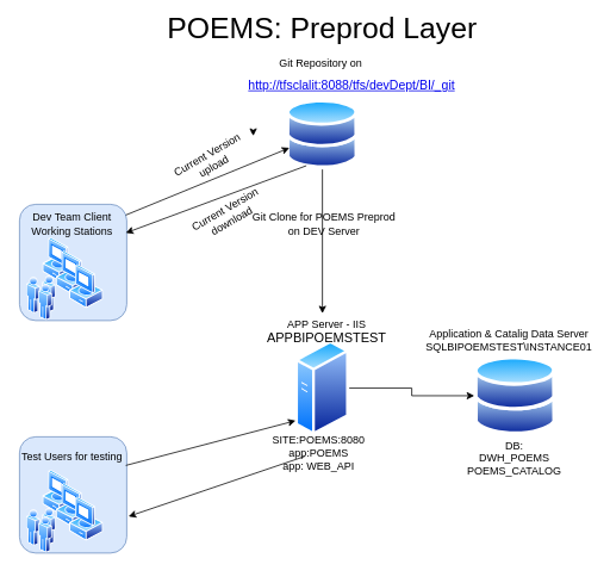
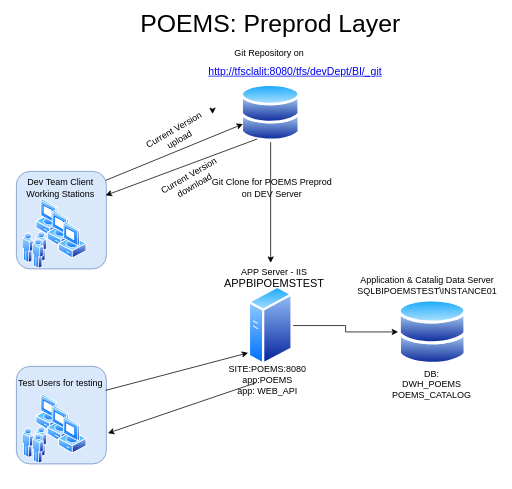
  <mxCell id="0" />
  <mxCell id="1" parent="0" />
  <mxCell id="2" value="POEMS: Preprod Layer" style="text;html=1;strokeColor=none;fillColor=none;align=center;verticalAlign=middle;whiteSpace=wrap;rounded=0;fontSize=33;" parent="1" vertex="1"><mxGeometry x="110" y="20" width="500" height="20" as="geometry" /></mxCell>
  <mxCell id="3" value="" style="group" parent="1" vertex="1" connectable="0"><mxGeometry x="20" y="240" width="121" height="130" as="geometry" /></mxCell>
  <mxCell id="4" value="" style="group" parent="3" vertex="1" connectable="0"><mxGeometry x="27" y="25" width="94" height="105" as="geometry" /></mxCell>
  <mxCell id="5" value="" style="rounded=1;whiteSpace=wrap;html=1;fillColor=#dae8fc;strokeColor=#6c8ebf;" parent="4" vertex="1"><mxGeometry x="-26" y="-37" width="120" height="130" as="geometry" /></mxCell>
  <mxCell id="6" value="" style="aspect=fixed;perimeter=ellipsePerimeter;html=1;align=center;shadow=0;dashed=0;spacingTop=3;image;image=img/lib/active_directory/vista_client.svg;" parent="4" vertex="1"><mxGeometry width="38" height="50" as="geometry" /></mxCell>
  <mxCell id="7" value="" style="aspect=fixed;perimeter=ellipsePerimeter;html=1;align=center;shadow=0;dashed=0;spacingTop=3;image;image=img/lib/active_directory/vista_client.svg;" parent="4" vertex="1"><mxGeometry x="15" y="15" width="38" height="50" as="geometry" /></mxCell>
  <mxCell id="8" value="" style="aspect=fixed;perimeter=ellipsePerimeter;html=1;align=center;shadow=0;dashed=0;spacingTop=3;image;image=img/lib/active_directory/vista_client.svg;" parent="4" vertex="1"><mxGeometry x="30" y="30" width="38" height="50" as="geometry" /></mxCell>
  <mxCell id="9" value="" style="aspect=fixed;perimeter=ellipsePerimeter;html=1;align=center;shadow=0;dashed=0;spacingTop=3;image;image=img/lib/active_directory/users.svg;" parent="4" vertex="1"><mxGeometry x="-18" y="43" width="33" height="50" as="geometry" /></mxCell>
  <mxCell id="10" value="Dev Team Client Working Stations" style="text;html=1;strokeColor=none;fillColor=none;align=center;verticalAlign=middle;whiteSpace=wrap;rounded=0;" parent="3" vertex="1"><mxGeometry width="120" height="20" as="geometry" /></mxCell>
  <mxCell id="11" value="" style="aspect=fixed;perimeter=ellipsePerimeter;html=1;align=center;shadow=0;dashed=0;spacingTop=3;image;image=img/lib/active_directory/databases.svg;" parent="1" vertex="1"><mxGeometry x="320" y="110.6" width="80" height="78.4" as="geometry" /></mxCell>
  <mxCell id="12" value="Git Repository on&amp;nbsp;" style="text;html=1;strokeColor=none;fillColor=none;align=center;verticalAlign=middle;whiteSpace=wrap;rounded=0;" parent="1" vertex="1"><mxGeometry x="275" y="60" width="170" height="20" as="geometry" /></mxCell>
- <mxCell id="13" value="&lt;div style=&quot;box-sizing: border-box ; font-family: &amp;quot;segoe ui&amp;quot; , , &amp;quot;apple color emoji&amp;quot; , &amp;quot;segoe ui emoji&amp;quot; , sans-serif ; font-size: 14px&quot;&gt;&lt;a href=&quot;http://mkapp004:4800/Bonobo.Git.Server/Repository/&quot; title=&quot;http://mkapp004:4800/bonobo.git.server/repository/&quot;&gt;http://tfsclalit:8088/tfs/devDept/BI/_git&lt;/a&gt;&lt;/div&gt;" style="text;html=1;strokeColor=none;fillColor=none;align=center;verticalAlign=middle;whiteSpace=wrap;rounded=0;" parent="1" vertex="1"><mxGeometry x="210" y="90" width="366" height="10" as="geometry" /></mxCell>
+ <mxCell id="13" value="&lt;div style=&quot;box-sizing: border-box ; font-family: &amp;quot;segoe ui&amp;quot; , , &amp;quot;apple color emoji&amp;quot; , &amp;quot;segoe ui emoji&amp;quot; , sans-serif ; font-size: 14px&quot;&gt;&lt;a href=&quot;http://mkapp004:4800/Bonobo.Git.Server/Repository/&quot; title=&quot;http://mkapp004:4800/bonobo.git.server/repository/&quot;&gt;http://tfsclalit:8080/tfs/devDept/BI/_git&lt;/a&gt;&lt;/div&gt;" style="text;html=1;strokeColor=none;fillColor=none;align=center;verticalAlign=middle;whiteSpace=wrap;rounded=0;" parent="1" vertex="1"><mxGeometry x="210" y="90" width="366" height="10" as="geometry" /></mxCell>
  <mxCell id="14" value="" style="endArrow=classic;html=1;exitX=1;exitY=0;exitDx=0;exitDy=0;" parent="1" source="10" target="11" edge="1"><mxGeometry width="50" height="50" relative="1" as="geometry"><mxPoint x="310" y="350" as="sourcePoint" /><mxPoint x="380" y="320" as="targetPoint" /></mxGeometry></mxCell>
  <mxCell id="15" value="Current Version upload" style="text;html=1;strokeColor=none;fillColor=none;align=center;verticalAlign=middle;whiteSpace=wrap;rounded=0;rotation=-30;" parent="1" vertex="1"><mxGeometry x="180" y="169" width="110" height="20" as="geometry" /></mxCell>
  <mxCell id="16" style="edgeStyle=orthogonalEdgeStyle;rounded=0;orthogonalLoop=1;jettySize=auto;html=1;exitX=1;exitY=0.25;exitDx=0;exitDy=0;entryX=1;entryY=0.5;entryDx=0;entryDy=0;" parent="1" source="15" target="15" edge="1"><mxGeometry relative="1" as="geometry" /></mxCell>
  <mxCell id="17" value="" style="endArrow=classic;html=1;exitX=0.25;exitY=1;exitDx=0;exitDy=0;entryX=1;entryY=1;entryDx=0;entryDy=0;" parent="1" source="11" target="10" edge="1"><mxGeometry width="50" height="50" relative="1" as="geometry"><mxPoint x="310" y="340" as="sourcePoint" /><mxPoint x="360" y="290" as="targetPoint" /></mxGeometry></mxCell>
  <mxCell id="18" value="Current Version download" style="text;html=1;strokeColor=none;fillColor=none;align=center;verticalAlign=middle;whiteSpace=wrap;rounded=0;rotation=-30;" parent="1" vertex="1"><mxGeometry x="200" y="230" width="110" height="20" as="geometry" /></mxCell>
  <mxCell id="19" style="edgeStyle=orthogonalEdgeStyle;rounded=0;orthogonalLoop=1;jettySize=auto;html=1;" parent="1" source="20" target="35" edge="1"><mxGeometry relative="1" as="geometry" /></mxCell>
  <mxCell id="20" value="" style="aspect=fixed;perimeter=ellipsePerimeter;html=1;align=center;shadow=0;dashed=0;spacingTop=3;image;image=img/lib/active_directory/generic_server.svg;" parent="1" vertex="1"><mxGeometry x="330" y="380" width="60" height="107.14" as="geometry" /></mxCell>
  <mxCell id="21" value="APP Server - IIS&lt;br&gt;&lt;span style=&quot;font-size: 11.0pt ; line-height: 107% ; font-family: &amp;#34;calibri&amp;#34; , sans-serif&quot;&gt;APPBIPOEMSTEST&lt;/span&gt;" style="text;html=1;strokeColor=none;fillColor=none;align=center;verticalAlign=middle;whiteSpace=wrap;rounded=0;" parent="1" vertex="1"><mxGeometry x="280" y="360" width="170" height="20" as="geometry" /></mxCell>
  <mxCell id="22" value="SITE:POEMS:8080&lt;br&gt;app:POEMS&lt;br&gt;app: WEB_API" style="text;html=1;strokeColor=none;fillColor=none;align=center;verticalAlign=middle;whiteSpace=wrap;rounded=0;" parent="1" vertex="1"><mxGeometry x="271" y="496.14" width="170" height="20" as="geometry" /></mxCell>
  <mxCell id="23" value="" style="group" parent="1" vertex="1" connectable="0"><mxGeometry x="20" y="500" width="121" height="130" as="geometry" /></mxCell>
  <mxCell id="24" value="" style="group" parent="23" vertex="1" connectable="0"><mxGeometry x="27" y="25" width="94" height="105" as="geometry" /></mxCell>
  <mxCell id="25" value="" style="rounded=1;whiteSpace=wrap;html=1;fillColor=#dae8fc;strokeColor=#6c8ebf;" parent="24" vertex="1"><mxGeometry x="-26" y="-37" width="120" height="130" as="geometry" /></mxCell>
  <mxCell id="26" value="" style="aspect=fixed;perimeter=ellipsePerimeter;html=1;align=center;shadow=0;dashed=0;spacingTop=3;image;image=img/lib/active_directory/vista_client.svg;" parent="24" vertex="1"><mxGeometry width="38" height="50" as="geometry" /></mxCell>
  <mxCell id="27" value="" style="aspect=fixed;perimeter=ellipsePerimeter;html=1;align=center;shadow=0;dashed=0;spacingTop=3;image;image=img/lib/active_directory/vista_client.svg;" parent="24" vertex="1"><mxGeometry x="15" y="15" width="38" height="50" as="geometry" /></mxCell>
  <mxCell id="28" value="" style="aspect=fixed;perimeter=ellipsePerimeter;html=1;align=center;shadow=0;dashed=0;spacingTop=3;image;image=img/lib/active_directory/vista_client.svg;" parent="24" vertex="1"><mxGeometry x="30" y="30" width="38" height="50" as="geometry" /></mxCell>
  <mxCell id="29" value="" style="aspect=fixed;perimeter=ellipsePerimeter;html=1;align=center;shadow=0;dashed=0;spacingTop=3;image;image=img/lib/active_directory/users.svg;" parent="24" vertex="1"><mxGeometry x="-18" y="43" width="33" height="50" as="geometry" /></mxCell>
  <mxCell id="30" value="Test Users for testing" style="text;html=1;strokeColor=none;fillColor=none;align=center;verticalAlign=middle;whiteSpace=wrap;rounded=0;" parent="23" vertex="1"><mxGeometry width="120" height="20" as="geometry" /></mxCell>
  <mxCell id="31" value="" style="endArrow=classic;html=1;exitX=1;exitY=1;exitDx=0;exitDy=0;" parent="1" source="30" edge="1"><mxGeometry width="50" height="50" relative="1" as="geometry"><mxPoint x="310" y="330" as="sourcePoint" /><mxPoint x="330" y="470" as="targetPoint" /></mxGeometry></mxCell>
  <mxCell id="32" value="" style="endArrow=classic;html=1;entryX=1.017;entryY=0.685;entryDx=0;entryDy=0;entryPerimeter=0;" parent="1" target="25" edge="1"><mxGeometry width="50" height="50" relative="1" as="geometry"><mxPoint x="340" y="510" as="sourcePoint" /><mxPoint x="360" y="280" as="targetPoint" /></mxGeometry></mxCell>
  <mxCell id="33" value="" style="endArrow=classic;html=1;" parent="1" source="11" edge="1"><mxGeometry width="50" height="50" relative="1" as="geometry"><mxPoint x="310" y="330" as="sourcePoint" /><mxPoint x="360" y="350" as="targetPoint" /></mxGeometry></mxCell>
  <mxCell id="34" value="Git Clone for POEMS Preprod on DEV Server" style="text;html=1;strokeColor=none;fillColor=none;align=center;verticalAlign=middle;whiteSpace=wrap;rounded=0;" parent="1" vertex="1"><mxGeometry x="277" y="240" width="170" height="20" as="geometry" /></mxCell>
  <mxCell id="35" value="" style="aspect=fixed;perimeter=ellipsePerimeter;html=1;align=center;shadow=0;dashed=0;spacingTop=3;image;image=img/lib/active_directory/databases.svg;" parent="1" vertex="1"><mxGeometry x="530" y="397.14" width="91.84" height="90" as="geometry" /></mxCell>
  <mxCell id="36" value="Application &amp;amp; Catalig Data Server&lt;br&gt;SQLBIPOEMSTEST\INSTANCE01" style="text;html=1;strokeColor=none;fillColor=none;align=center;verticalAlign=middle;whiteSpace=wrap;rounded=0;" parent="1" vertex="1"><mxGeometry x="484" y="370" width="170" height="20" as="geometry" /></mxCell>
  <mxCell id="37" value="DB:&lt;br&gt;DWH_POEMS&lt;br&gt;POEMS_CATALOG" style="text;html=1;strokeColor=none;fillColor=none;align=center;verticalAlign=middle;whiteSpace=wrap;rounded=0;" parent="1" vertex="1"><mxGeometry x="489.92" y="502.14" width="170" height="20" as="geometry" /></mxCell>
